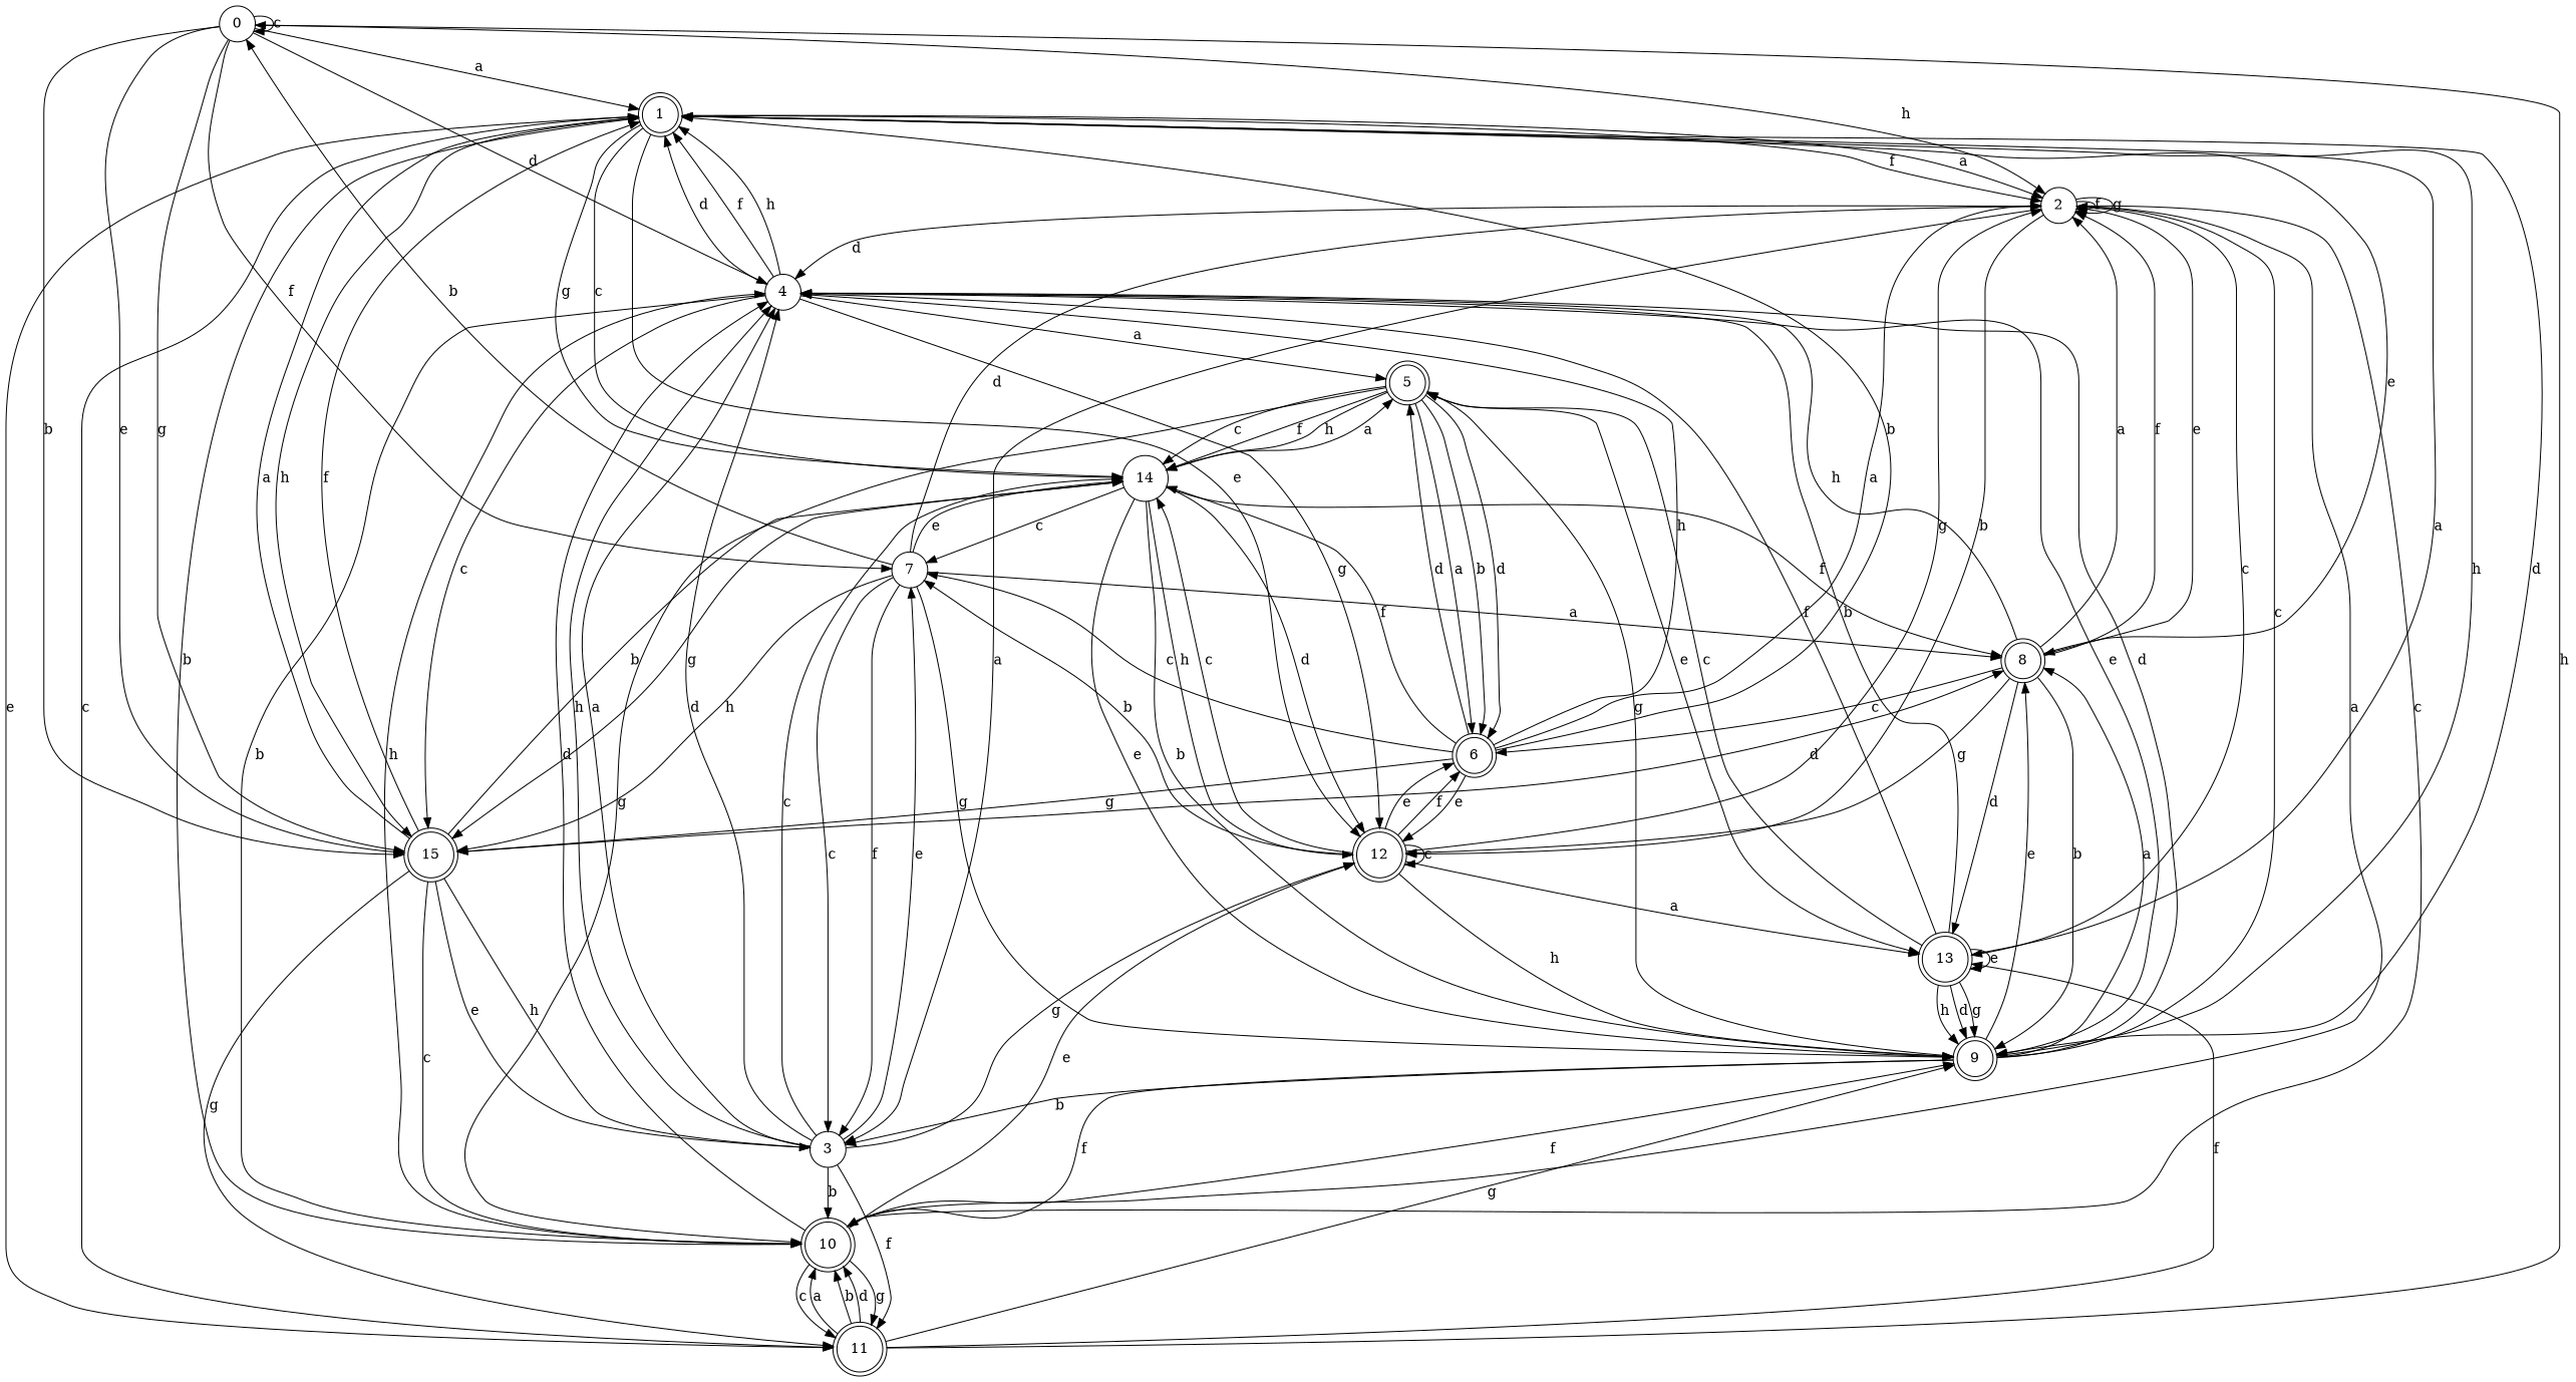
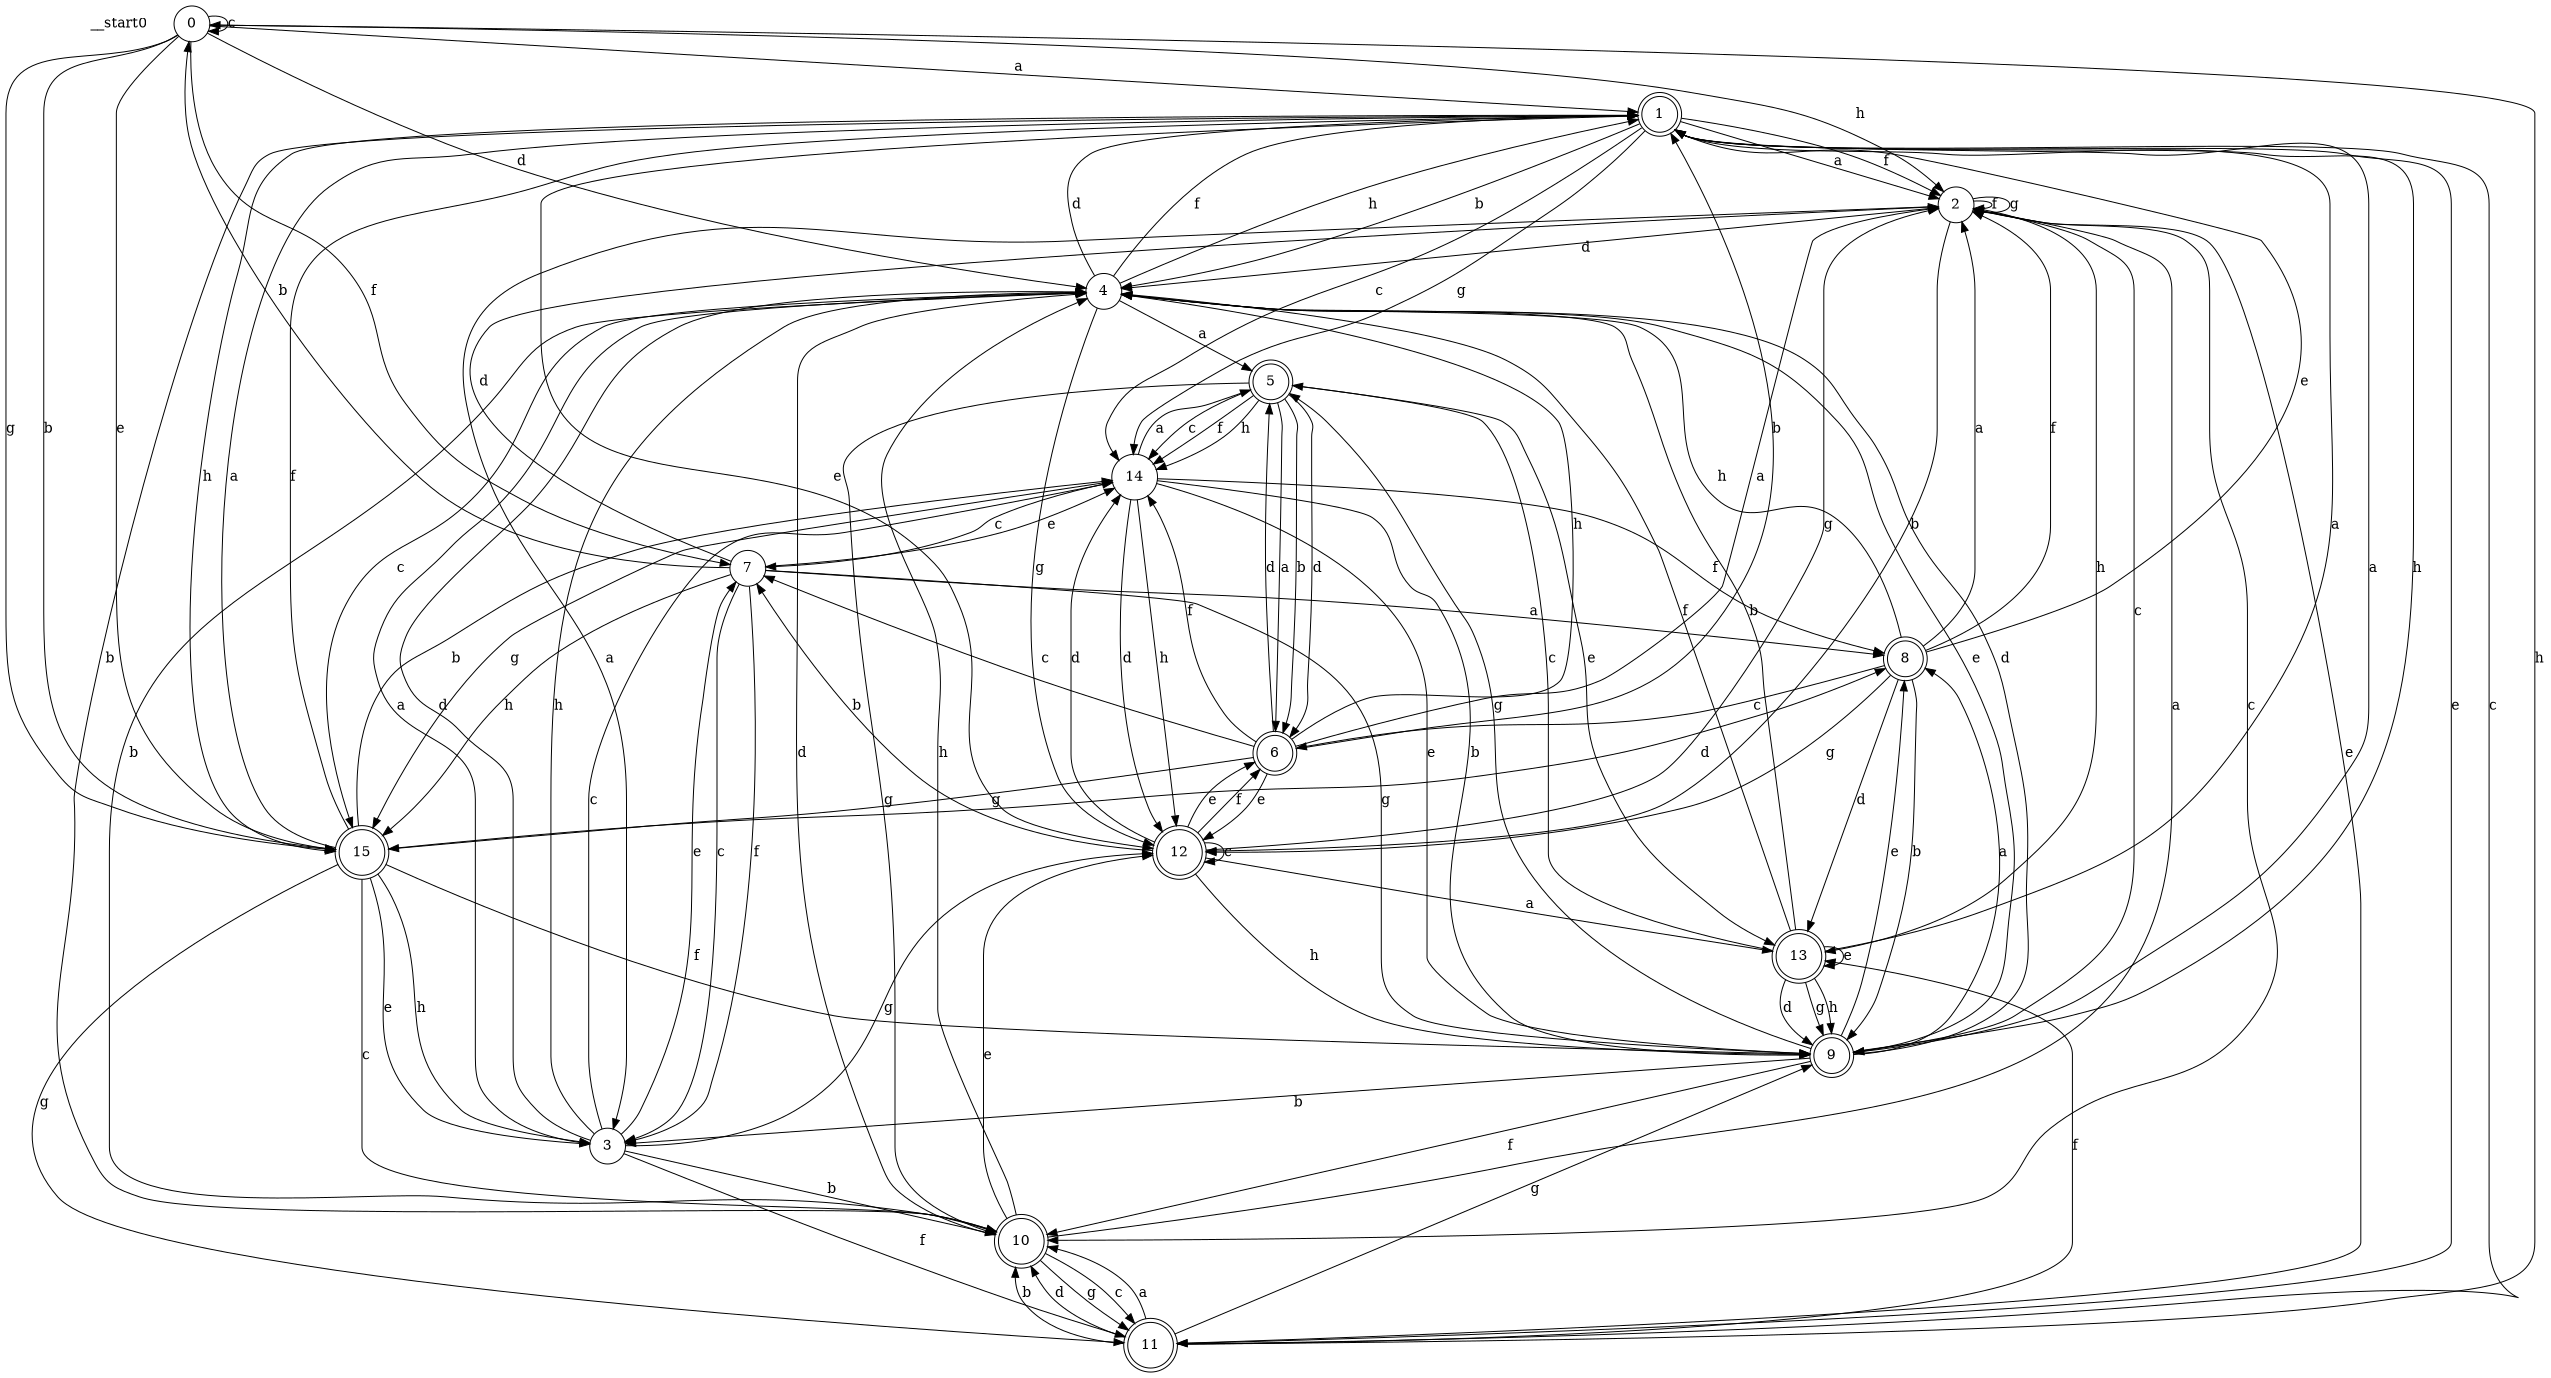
  digraph {
    rankdir=TB
    node [shape=doublecircle color=black fillcolor=white style="rounded,filled"]
+   __start0 [shape=none color="" fillcolor="" style=""]
    n2 [label=0 shape=circle style=filled]
    n3 [label=1]
    n4 [label=2 shape=circle style=filled]
    n5 [label=4 shape=circle style=filled]
    n6 [label=7 shape=circle style=filled]
    n7 [label=15]
    n8 [label=9]
    n9 [label=11]
    n10 [label=14 shape=circle style=filled]
    n11 [label=12]
    n12 [label=3 shape=circle style=filled]
    n13 [label=8]
    n14 [label=10]
    n15 [label=13]
    n16 [label=5]
    n17 [label=6]
    n2 -> n2 [label=c]
    n2 -> n3 [label=a]
    n2 -> n4 [label=h]
    n2 -> n5 [label=d]
    n2 -> n6 [label=f]
    n2 -> n7 [label=b]
    n2 -> n7 [label=e]
    n2 -> n7 [label=g]
    n3 -> n4 [label=a]
    n3 -> n4 [label=f]
+   n3 -> n5 [label=b]
    n3 -> n7 [label=h]
-   n3 -> n8 [label=d]
+   n3 -> n8 [label=a]
    n3 -> n9 [label=e]
    n3 -> n10 [label=c]
    n3 -> n10 [label=g]
    n3 -> n11 [label=e]
    n4 -> n4 [label=f]
    n4 -> n4 [label=g]
    n4 -> n5 [label=d]
    n4 -> n11 [label=b]
    n4 -> n12 [label=a]
-   n4 -> n13 [label=e]
+   n4 -> n9 [label=e]
    n4 -> n14 [label=c]
-   n4 -> n15 [label=c]
+   n4 -> n15 [label=h]
    n5 -> n3 [label=d]
    n5 -> n3 [label=f]
    n5 -> n3 [label=h]
    n5 -> n7 [label=c]
    n5 -> n8 [label=e]
    n5 -> n11 [label=g]
    n5 -> n14 [label=b]
    n5 -> n16 [label=a]
    n6 -> n2 [label=b]
    n6 -> n4 [label=d]
    n6 -> n7 [label=h]
    n6 -> n8 [label=g]
    n6 -> n10 [label=e]
    n6 -> n12 [label=c]
    n6 -> n12 [label=f]
    n6 -> n13 [label=a]
    n7 -> n3 [label=a]
    n7 -> n3 [label=f]
    n7 -> n9 [label=g]
    n7 -> n10 [label=b]
    n7 -> n12 [label=e]
    n7 -> n12 [label=h]
    n7 -> n13 [label=d]
    n7 -> n14 [label=c]
    n8 -> n3 [label=h]
    n8 -> n4 [label=c]
    n8 -> n5 [label=d]
    n8 -> n12 [label=b]
    n8 -> n13 [label=a]
    n8 -> n13 [label=e]
    n8 -> n14 [label=f]
    n8 -> n16 [label=g]
    n9 -> n2 [label=h]
    n9 -> n3 [label=c]
    n9 -> n8 [label=g]
    n9 -> n14 [label=a]
    n9 -> n14 [label=b]
    n9 -> n14 [label=d]
    n9 -> n15 [label=f]
    n10 -> n6 [label=c]
    n10 -> n7 [label=g]
    n10 -> n8 [label=b]
    n10 -> n8 [label=e]
    n10 -> n11 [label=d]
    n10 -> n11 [label=h]
    n10 -> n13 [label=f]
    n10 -> n16 [label=a]
    n11 -> n4 [label=g]
    n11 -> n6 [label=b]
    n11 -> n8 [label=h]
-   n11 -> n10 [label=c]
+   n11 -> n10 [label=d]
    n11 -> n11 [label=c]
    n11 -> n15 [label=a]
    n11 -> n17 [label=e]
    n11 -> n17 [label=f]
    n12 -> n5 [label=a]
    n12 -> n5 [label=d]
    n12 -> n5 [label=h]
    n12 -> n6 [label=e]
    n12 -> n9 [label=f]
    n12 -> n10 [label=c]
    n12 -> n11 [label=g]
    n12 -> n14 [label=b]
    n13 -> n3 [label=e]
    n13 -> n4 [label=a]
    n13 -> n4 [label=f]
    n13 -> n5 [label=h]
    n13 -> n8 [label=b]
    n13 -> n11 [label=g]
    n13 -> n15 [label=d]
    n13 -> n17 [label=c]
    n14 -> n3 [label=b]
    n14 -> n4 [label=a]
    n14 -> n5 [label=d]
    n14 -> n5 [label=h]
-   n14 -> n8 [label=f]
+   n7 -> n8 [label=f]
    n14 -> n9 [label=c]
    n14 -> n9 [label=g]
    n14 -> n11 [label=e]
    n15 -> n3 [label=a]
    n15 -> n5 [label=b]
    n15 -> n5 [label=f]
    n15 -> n8 [label=d]
    n15 -> n8 [label=g]
    n15 -> n8 [label=h]
    n15 -> n15 [label=e]
    n15 -> n16 [label=c]
    n16 -> n10 [label=c]
    n16 -> n10 [label=f]
    n16 -> n10 [label=h]
    n16 -> n14 [label=g]
    n16 -> n15 [label=e]
    n16 -> n17 [label=a]
    n16 -> n17 [label=b]
    n16 -> n17 [label=d]
    n17 -> n3 [label=b]
    n17 -> n4 [label=a]
    n17 -> n5 [label=h]
    n17 -> n6 [label=c]
    n17 -> n7 [label=g]
    n17 -> n10 [label=f]
    n17 -> n11 [label=e]
    n17 -> n16 [label=d]
  }
